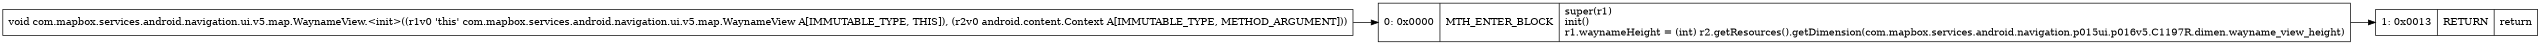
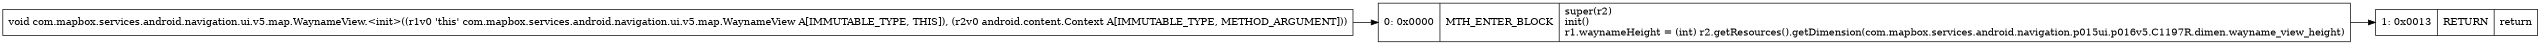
  digraph {
    rankdir=LR
    node [shape=record]
-   n1 [label="{0\:\ 0x0000|MTH_ENTER_BLOCK\l|super(r1)\linit()\lr1.waynameHeight = (int) r2.getResources().getDimension(com.mapbox.services.android.navigation.p015ui.p016v5.C1197R.dimen.wayname_view_height)\l}"]
+   n1 [label="{0\:\ 0x0000|MTH_ENTER_BLOCK\l|super(r2)\linit()\lr1.waynameHeight = (int) r2.getResources().getDimension(com.mapbox.services.android.navigation.p015ui.p016v5.C1197R.dimen.wayname_view_height)\l}"]
    n2 [label="{1\:\ 0x0013|RETURN\l|return\l}"]
    n3 [label="{void com.mapbox.services.android.navigation.ui.v5.map.WaynameView.\<init\>((r1v0 'this' com.mapbox.services.android.navigation.ui.v5.map.WaynameView A[IMMUTABLE_TYPE, THIS]), (r2v0 android.content.Context A[IMMUTABLE_TYPE, METHOD_ARGUMENT])) }"]
    n1 -> n2
    n3 -> n1
  }
